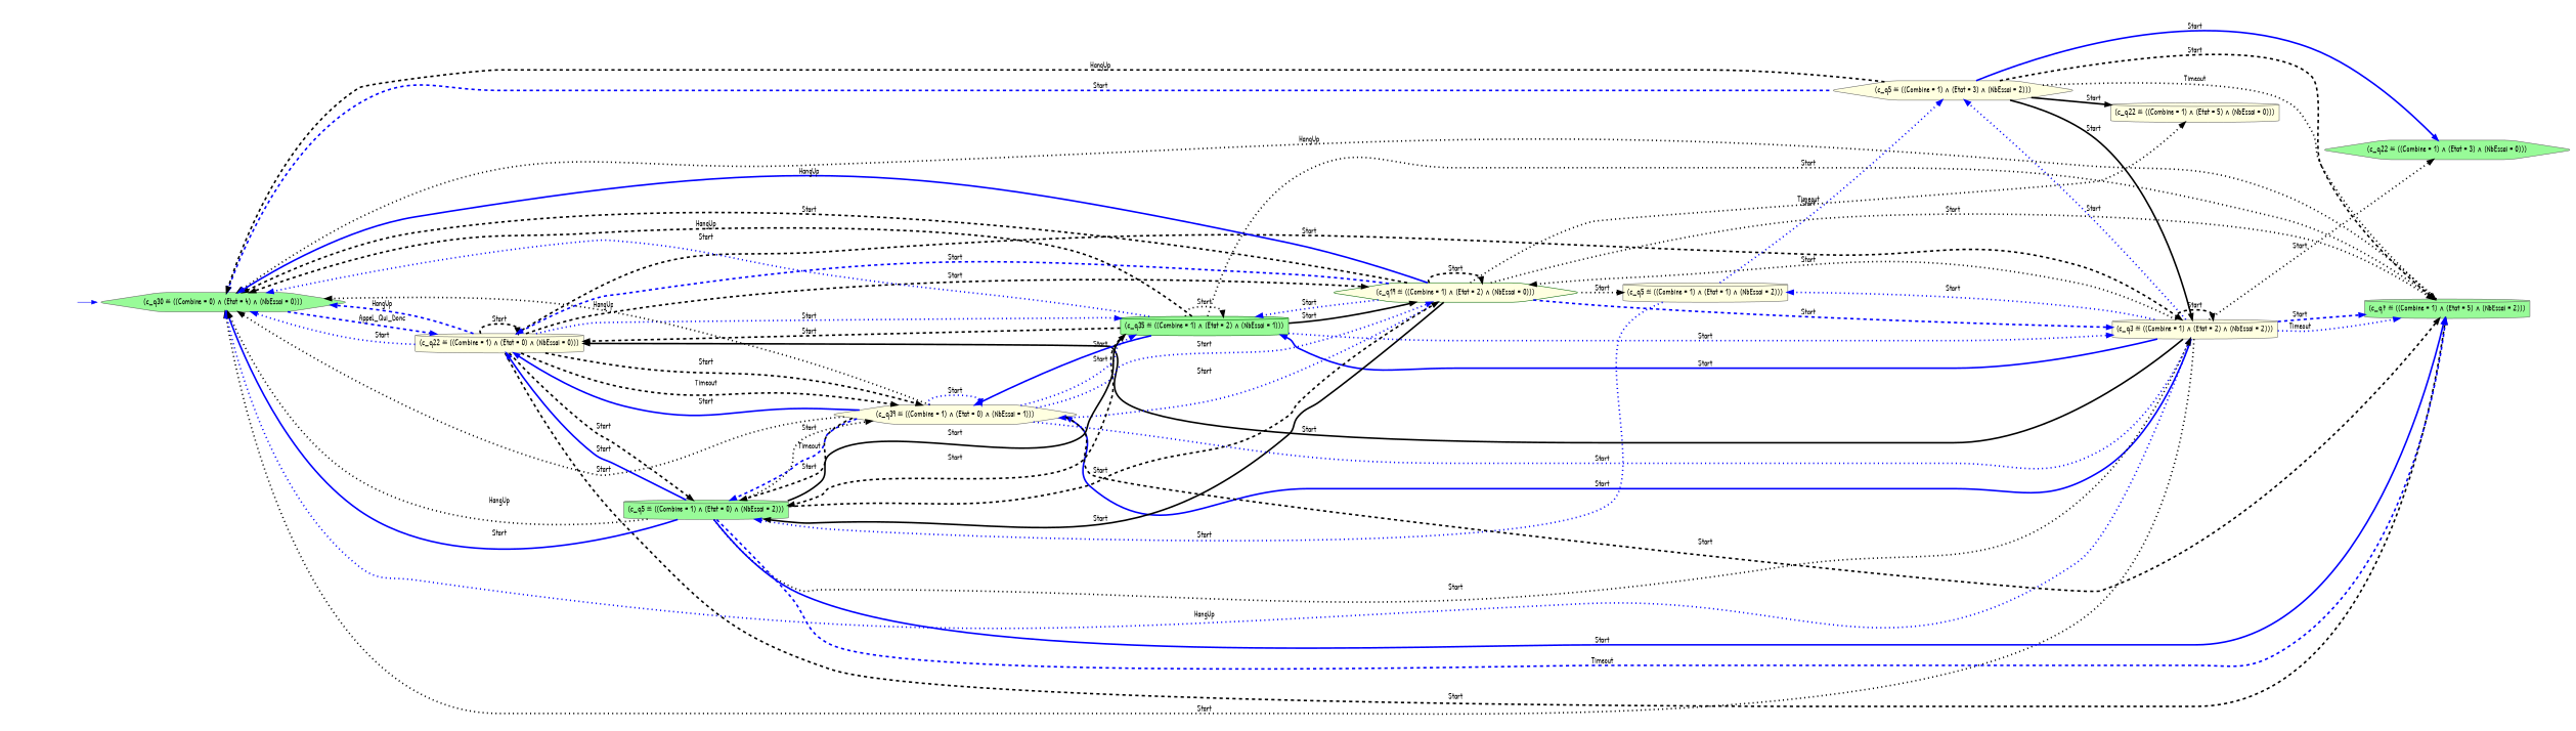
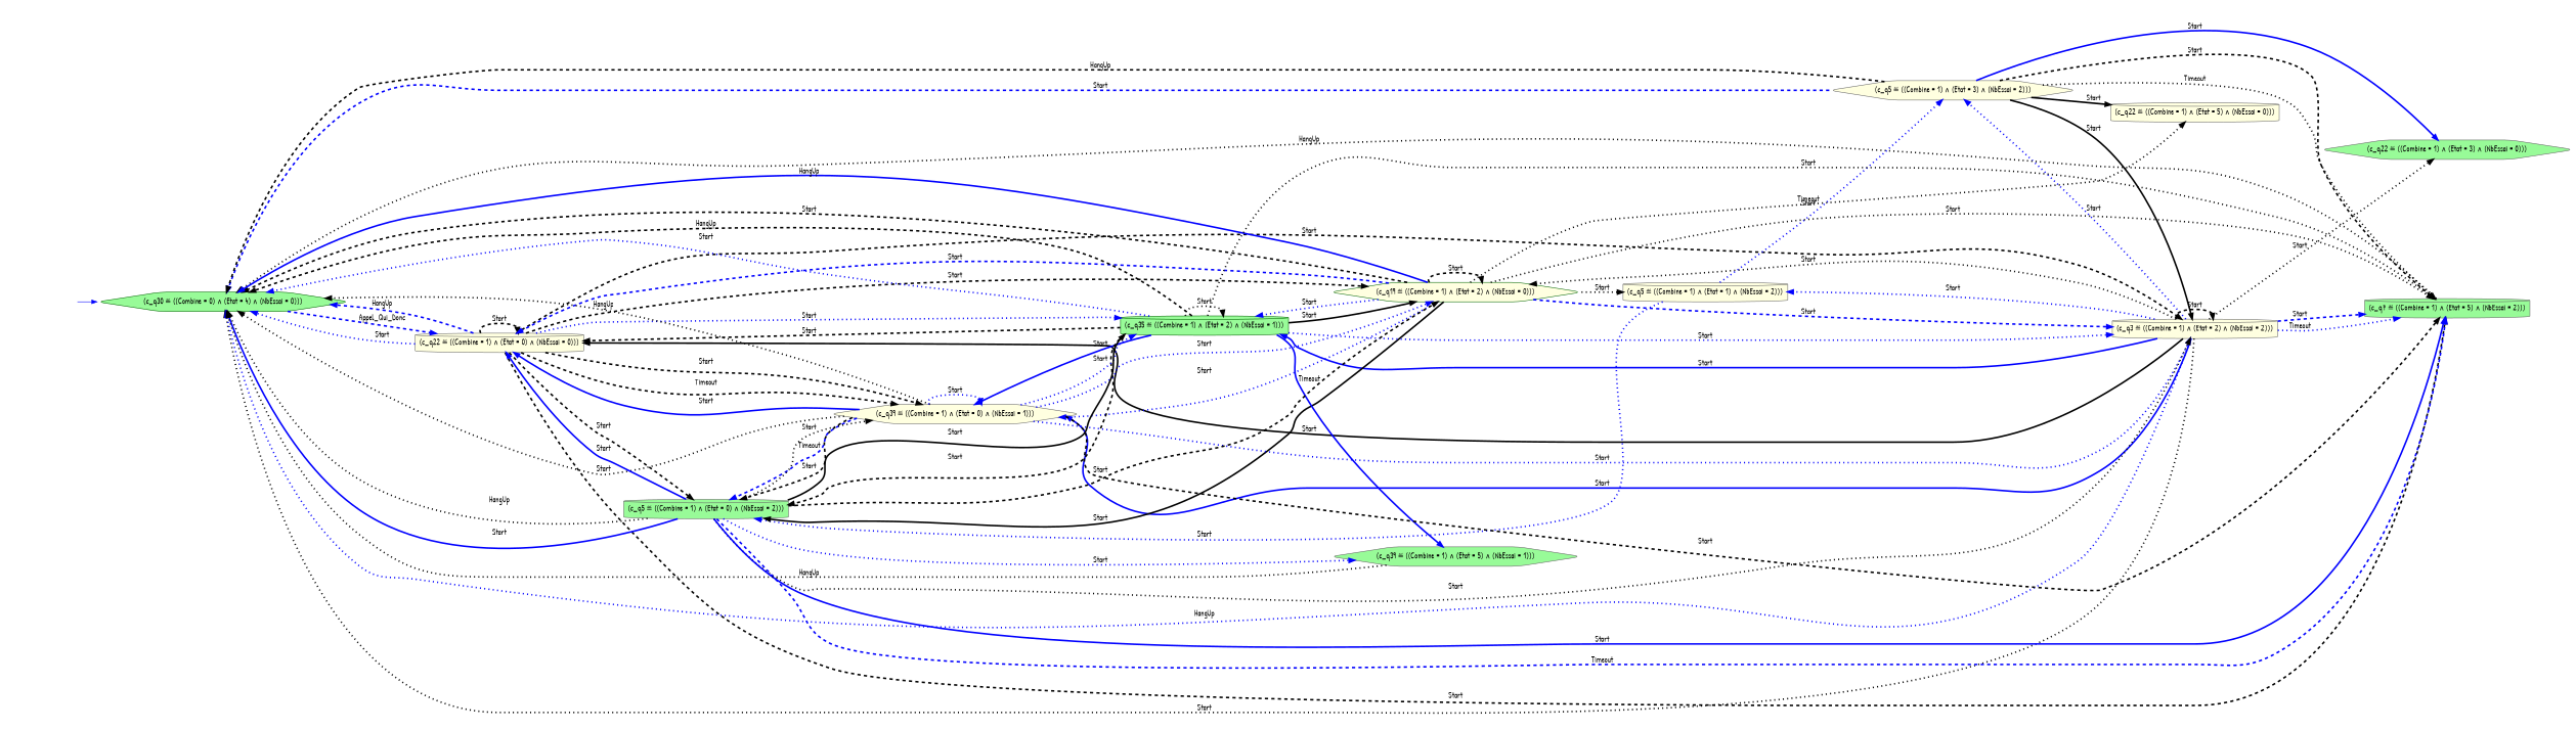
  digraph {
    fontname="Patrick Hand"
    rankdir=LR
    node [fontname="Patrick Hand" style="rounded, filled,filled" color=gray40 fillcolor=lightyellow shape=cylinder]
    edge [color=black fontname="Patrick Hand" style=dotted penwidth=3]
    start_c_q30_149 [style=invisible color="" fillcolor="" shape=""]
-   n2 [fillcolor=palegreen label="(c_q30 ≝ ((Combine = 0) ∧ (Etat = 4) ∧ (NbEssai = 0)))" shape=hexagon]
+   n2 [color=darkgreen fillcolor=palegreen label="(c_q30 ≝ ((Combine = 0) ∧ (Etat = 4) ∧ (NbEssai = 0)))" shape=hexagon]
    n3 [label="(c_q22 ≝ ((Combine = 1) ∧ (Etat = 0) ∧ (NbEssai = 0)))"]
    n4 [label="(c_q5 ≝ ((Combine = 1) ∧ (Etat = 3) ∧ (NbEssai = 2)))" shape=hexagon]
    n5 [label="(c_q22 ≝ ((Combine = 1) ∧ (Etat = 5) ∧ (NbEssai = 0)))"]
    n6 [label="(c_q3 ≝ ((Combine = 1) ∧ (Etat = 2) ∧ (NbEssai = 2)))"]
    n7 [fillcolor=palegreen label="(c_q22 ≝ ((Combine = 1) ∧ (Etat = 3) ∧ (NbEssai = 0)))" shape=hexagon]
    n8 [fillcolor=palegreen label="(c_q7 ≝ ((Combine = 1) ∧ (Etat = 5) ∧ (NbEssai = 2)))"]
    n9 [label="(c_q5 ≝ ((Combine = 1) ∧ (Etat = 1) ∧ (NbEssai = 2)))"]
    n10 [color=darkgreen label="(c_q19 ≝ ((Combine = 1) ∧ (Etat = 2) ∧ (NbEssai = 0)))" shape=hexagon]
    n11 [color=darkgreen fillcolor=palegreen label="(c_q35 ≝ ((Combine = 1) ∧ (Etat = 2) ∧ (NbEssai = 1)))"]
    n12 [label="(c_q39 ≝ ((Combine = 1) ∧ (Etat = 0) ∧ (NbEssai = 1)))" shape=hexagon]
    n13 [fillcolor=palegreen label="(c_q5 ≝ ((Combine = 1) ∧ (Etat = 0) ∧ (NbEssai = 2)))"]
+   n14 [fillcolor=palegreen label="(c_q39 ≝ ((Combine = 1) ∧ (Etat = 5) ∧ (NbEssai = 1)))" shape=hexagon]
    start_c_q30_149 -> n2 [color=blue style=solid penwidth=""]
    n2 -> n3 [color=blue label=Appel_Qui_Donc style=dashed]
    n3 -> n2 [color=blue label=Start]
    n3 -> n2 [color=blue label=HangUp style=dashed]
    n3 -> n3 [label=Start style=dashed]
    n3 -> n6 [label=Start style=dashed]
    n3 -> n8 [label=Start style=dashed]
    n3 -> n10 [label=Start style=dashed]
    n3 -> n11 [color=blue label=Start]
    n3 -> n12 [label=Start style=dashed]
    n3 -> n12 [label=Timeout style=dashed]
    n3 -> n13 [label=Start style=dashed]
    n4 -> n2 [color=blue label=Start style=dashed]
    n4 -> n2 [label=HangUp style=dashed]
    n4 -> n5 [label=Start style=solid]
    n4 -> n6 [label=Start style=solid]
    n4 -> n7 [color=blue label=Start style=solid]
    n4 -> n8 [label=Start style=dashed]
    n4 -> n8 [label=Timeout]
    n6 -> n2 [label=Start]
    n6 -> n2 [color=blue label=HangUp]
    n6 -> n3 [label=Start style=solid]
    n6 -> n4 [color=blue label=Start]
    n6 -> n6 [label=Start style=dashed]
    n6 -> n7 [label=Start]
    n6 -> n8 [color=blue label=Start style=dashed]
    n6 -> n8 [color=blue label=Timeout]
    n6 -> n9 [color=blue label=Start]
    n6 -> n10 [label=Start]
    n6 -> n11 [color=blue label=Start style=solid]
    n6 -> n12 [color=blue label=Start style=solid]
    n8 -> n2 [label=HangUp]
    n9 -> n4 [color=blue label=Start]
    n9 -> n13 [color=blue label=Start]
    n10 -> n2 [label=Start style=dashed]
    n10 -> n2 [color=blue label=HangUp style=solid]
    n10 -> n3 [color=blue label=Start style=dashed]
    n10 -> n5 [label=Timeout]
    n10 -> n6 [color=blue label=Start style=dashed]
    n10 -> n8 [label=Start]
    n10 -> n9 [label=Start]
    n10 -> n10 [label=Start style=dashed]
    n10 -> n11 [color=blue label=Start]
    n10 -> n12 [color=blue label=Start]
    n10 -> n13 [label=Start style=solid]
    n11 -> n2 [color=blue label=Start]
    n11 -> n2 [label=HangUp style=dashed]
    n11 -> n3 [label=Start style=dashed]
    n11 -> n6 [color=blue label=Start]
    n11 -> n8 [label=Start]
    n11 -> n10 [label=Start style=solid]
    n11 -> n11 [label=Start]
    n11 -> n12 [color=blue label=Start style=solid]
    n11 -> n13 [label=Start style=dashed]
+   n11 -> n14 [color=blue label=Timeout style=solid]
    n12 -> n2 [label=Start]
    n12 -> n2 [label=HangUp]
    n12 -> n3 [color=blue label=Start style=solid]
    n12 -> n6 [color=blue label=Start]
    n12 -> n8 [label=Start style=dashed]
    n12 -> n10 [color=blue label=Start]
    n12 -> n11 [color=blue label=Start]
    n12 -> n12 [color=blue label=Start]
    n12 -> n13 [label=Start style=dashed]
    n12 -> n13 [color=blue label=Timeout style=dashed]
    n13 -> n2 [color=blue label=Start style=solid]
    n13 -> n2 [label=HangUp]
    n13 -> n3 [color=blue label=Start style=solid]
    n13 -> n6 [label=Start]
    n13 -> n8 [color=blue label=Start style=solid]
    n13 -> n8 [color=blue label=Timeout style=dashed]
    n13 -> n10 [label=Start style=dashed]
    n13 -> n11 [label=Start style=solid]
    n13 -> n12 [label=Start]
+   n13 -> n14 [color=blue label=Start]
+   n14 -> n2 [label=HangUp]
  }
